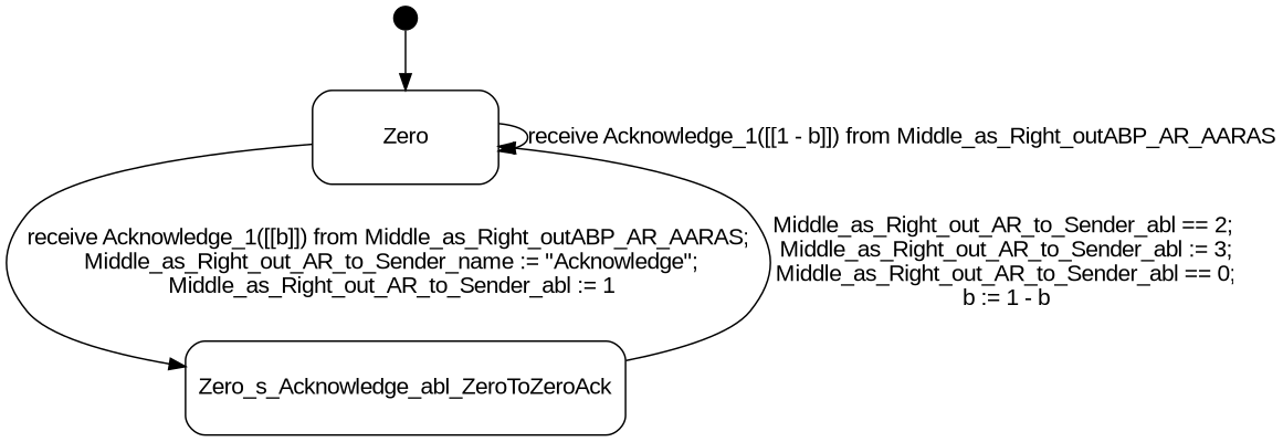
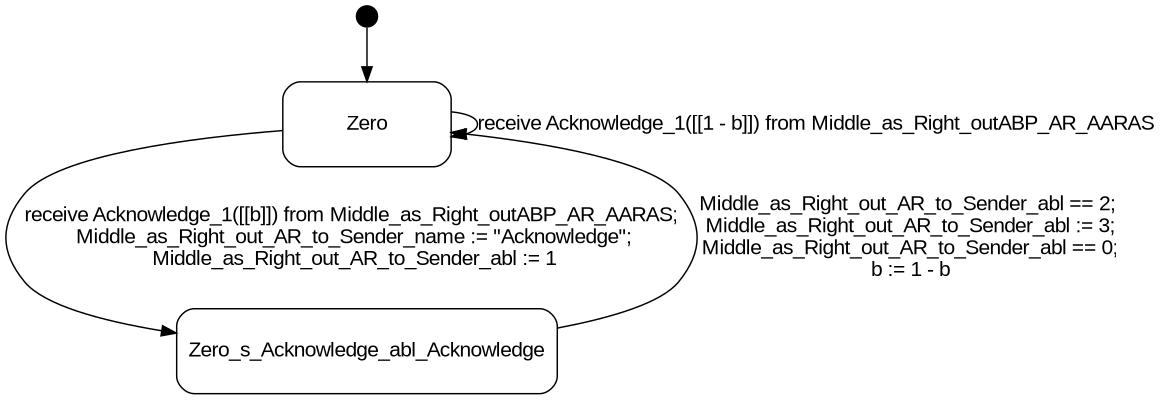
  digraph {
    compound=true
    rank=LR
    fontname="Liberation Sans"
    node [shape=Mrecord fontname="Liberation Sans"]
    edge [fontname="Liberation Sans"]
    Zero_extra [height=0.2 shape=point]
    Zero [height=0.8 width=1.6]
-   Zero_s_Acknowledge_abl_ZeroToZeroAck [height=0.8 width=1.6]
+   Zero_s_Acknowledge_abl_ZeroToZeroAck [height=0.8 width=1.6 label=Zero_s_Acknowledge_abl_Acknowledge]
    Zero_extra -> Zero
    Zero -> Zero [label="receive Acknowledge_1([[1 - b]]) from Middle_as_Right_outABP_AR_AARAS"]
    Zero -> Zero_s_Acknowledge_abl_ZeroToZeroAck [label="receive Acknowledge_1([[b]]) from Middle_as_Right_outABP_AR_AARAS;\n Middle_as_Right_out_AR_to_Sender_name := \"Acknowledge\";\n Middle_as_Right_out_AR_to_Sender_abl := 1"]
    Zero_s_Acknowledge_abl_ZeroToZeroAck -> Zero [label="Middle_as_Right_out_AR_to_Sender_abl == 2;\n Middle_as_Right_out_AR_to_Sender_abl := 3;\n Middle_as_Right_out_AR_to_Sender_abl == 0;\n b := 1 - b"]
  }
